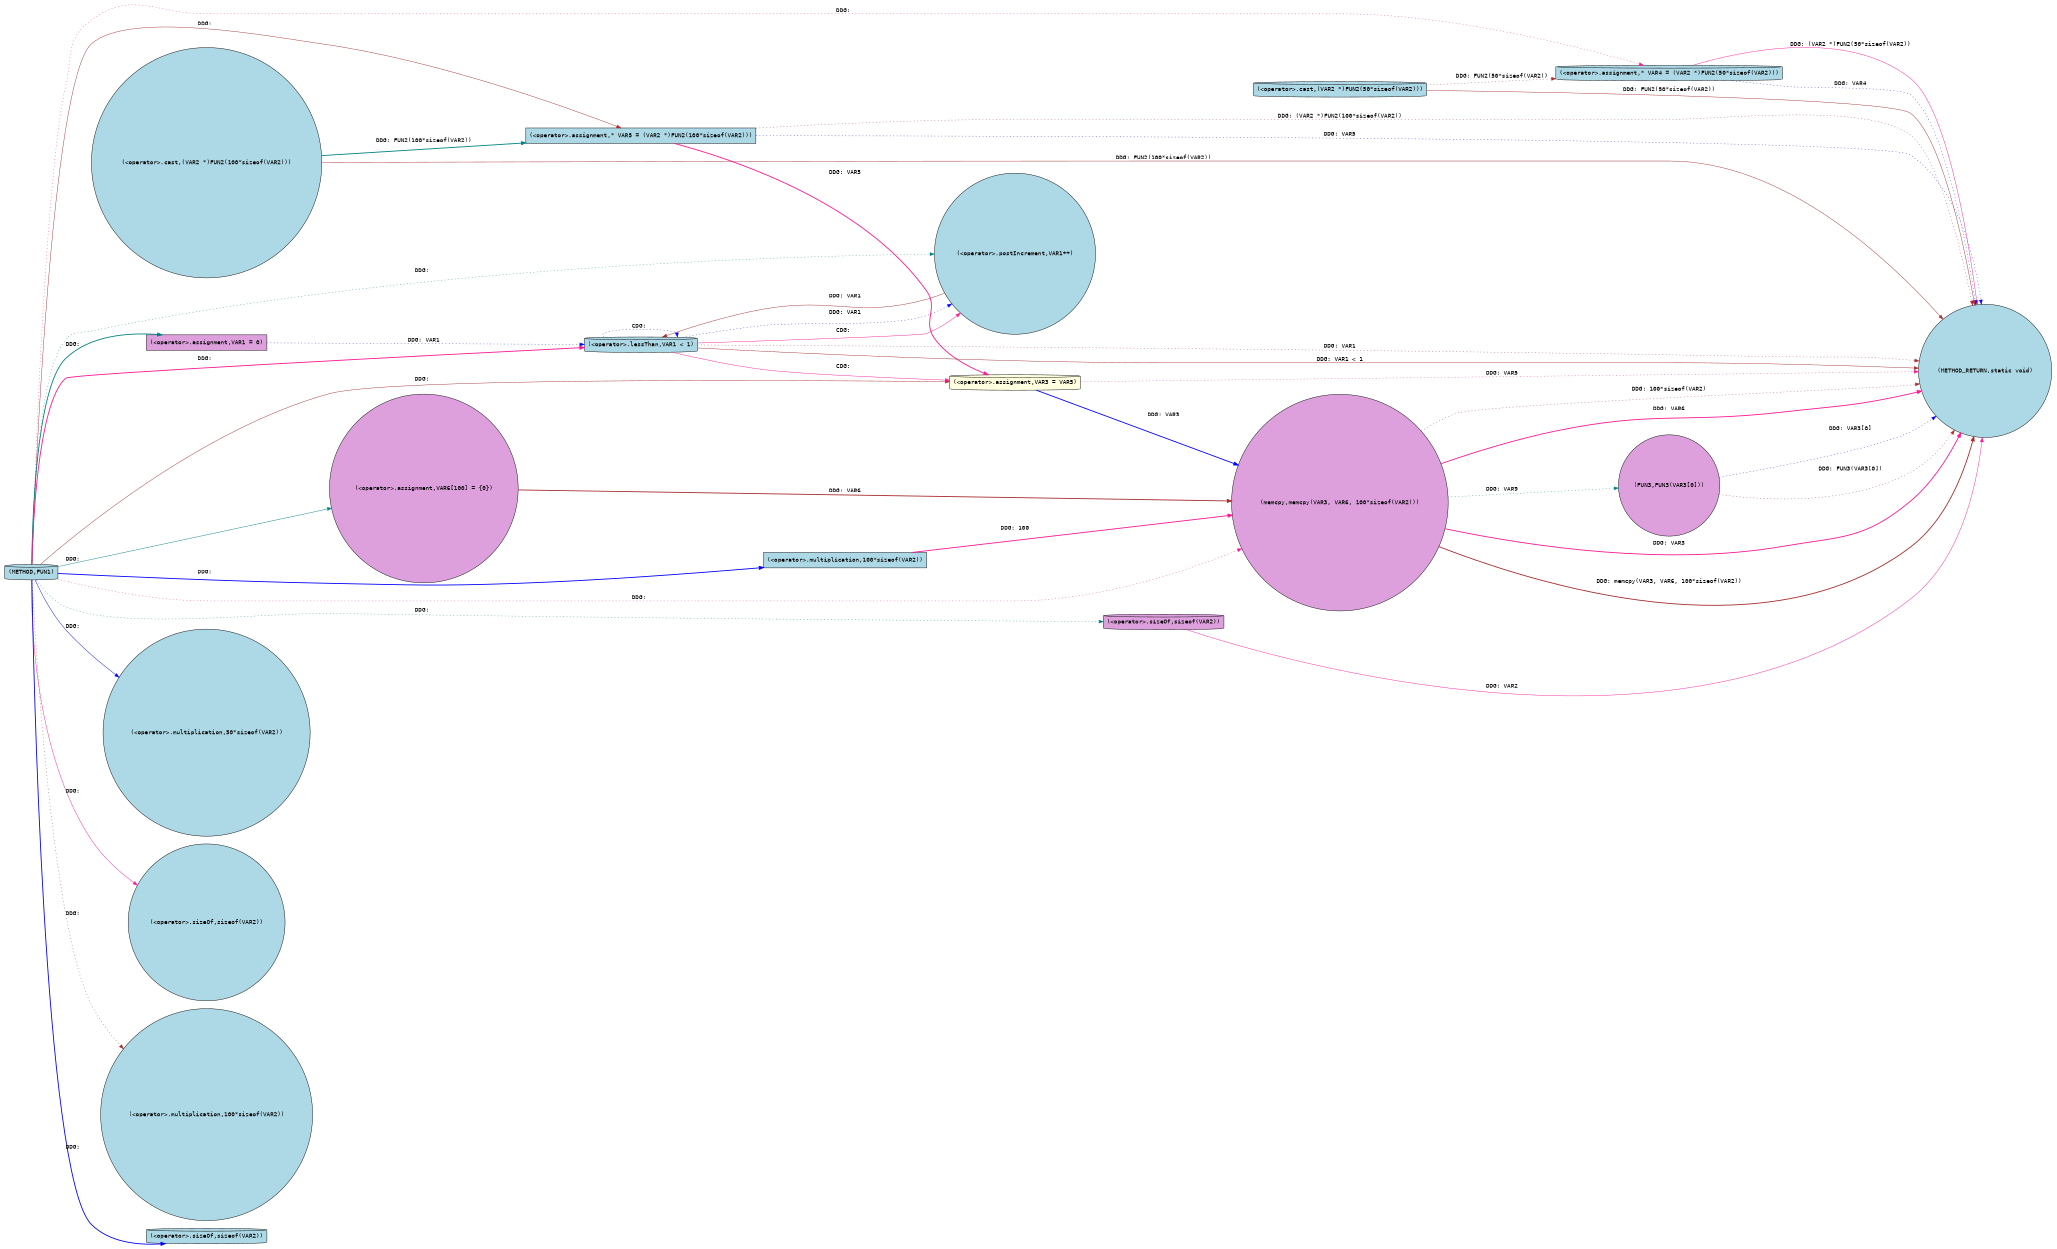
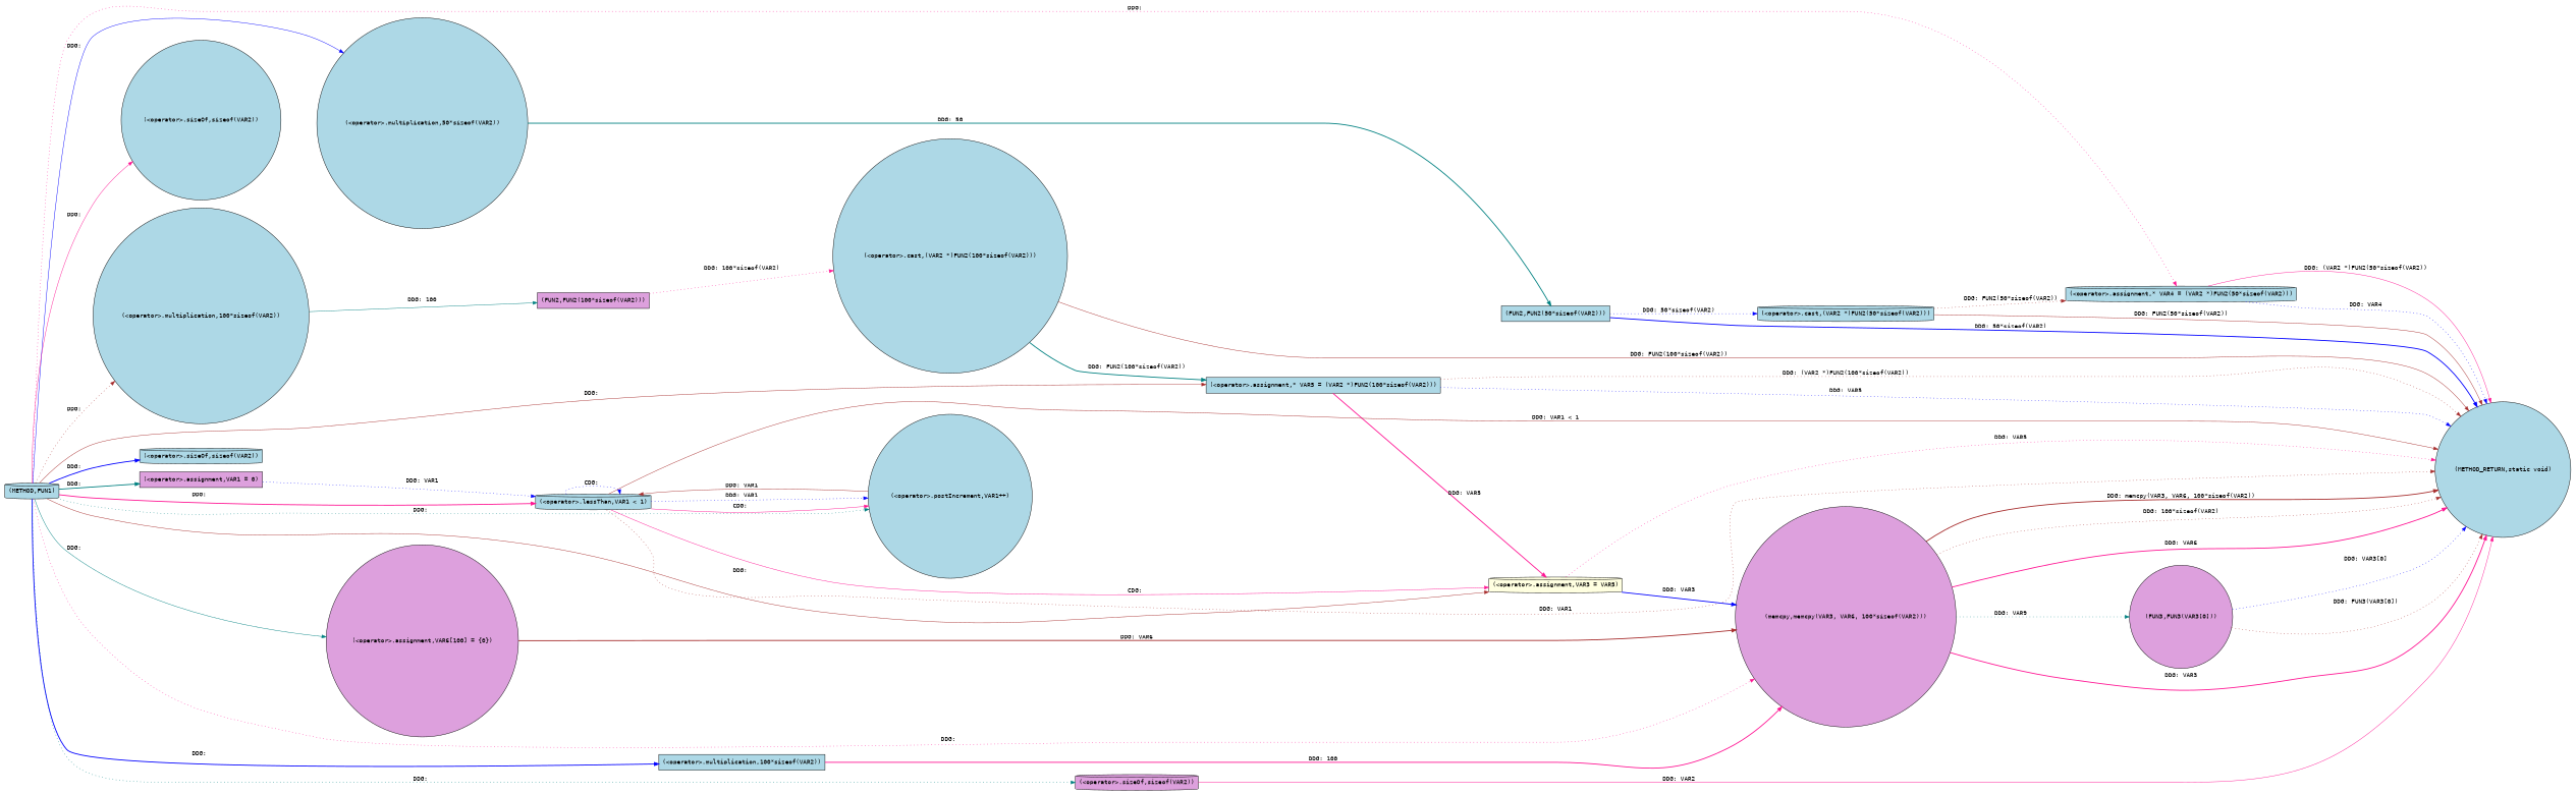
  digraph {
    fontname="DejaVu Sans Mono"
    rankdir=LR
    node [fillcolor=lightblue fontname="DejaVu Sans Mono" shape=circle style=filled]
    edge [color=deeppink fontname="DejaVu Sans Mono" style=dotted]
    n1 [label="(METHOD,FUN1)" shape=cylinder]
    n2 [label="(<operator>.assignment,* VAR4 = (VAR2 *)FUN2(50*sizeof(VAR2)))" shape=cylinder]
    n3 [label="(<operator>.multiplication,50*sizeof(VAR2))"]
    n4 [label="(<operator>.sizeOf,sizeof(VAR2))"]
    n5 [label="(<operator>.assignment,* VAR5 = (VAR2 *)FUN2(100*sizeof(VAR2)))" shape=box]
    n6 [label="(<operator>.multiplication,100*sizeof(VAR2))"]
    n7 [label="(<operator>.sizeOf,sizeof(VAR2))" shape=cylinder]
    n8 [fillcolor=plum label="(<operator>.assignment,VAR1 = 0)" shape=box]
    n9 [label="(<operator>.lessThan,VAR1 < 1)" shape=cylinder]
    n10 [label="(<operator>.postIncrement,VAR1++)"]
    n11 [fillcolor=lightyellow label="(<operator>.assignment,VAR3 = VAR5)" shape=cylinder]
    n12 [fillcolor=plum label="(<operator>.assignment,VAR6[100] = {0})"]
    n13 [fillcolor=plum label="(memcpy,memcpy(VAR3, VAR6, 100*sizeof(VAR2)))"]
    n14 [label="(<operator>.multiplication,100*sizeof(VAR2))" shape=box]
    n15 [fillcolor=plum label="(<operator>.sizeOf,sizeof(VAR2))" shape=cylinder]
    n16 [label="(METHOD_RETURN,static void)"]
+   n17 [label="(FUN2,FUN2(50*sizeof(VAR2)))" shape=box]
+   n18 [fillcolor=plum label="(FUN2,FUN2(100*sizeof(VAR2)))" shape=box]
    n19 [fillcolor=plum label="(FUN3,FUN3(VAR3[0]))"]
    n20 [label="(<operator>.cast,(VAR2 *)FUN2(50*sizeof(VAR2)))" shape=cylinder]
    n21 [label="(<operator>.cast,(VAR2 *)FUN2(100*sizeof(VAR2)))"]
    n1 -> n2 [label="DDG: "]
    n1 -> n3 [color=blue label="DDG: " style=solid]
    n1 -> n4 [label="DDG: " style=solid]
    n1 -> n5 [color=brown label="DDG: " style=solid]
    n1 -> n6 [color=brown label="DDG: "]
    n1 -> n7 [color=blue label="DDG: " style=bold]
    n1 -> n8 [color=teal label="DDG: " style=bold]
    n1 -> n9 [label="DDG: " style=bold]
    n1 -> n10 [color=teal label="DDG: "]
    n1 -> n11 [color=brown label="DDG: " style=solid]
    n1 -> n12 [color=teal label="DDG: " style=solid]
    n1 -> n13 [label="DDG: "]
    n1 -> n14 [color=blue label="DDG: " style=bold]
    n1 -> n15 [color=teal label="DDG: "]
    n2 -> n16 [label="DDG: (VAR2 *)FUN2(50*sizeof(VAR2))" style=solid]
    n2 -> n16 [color=blue label="DDG: VAR4"]
+   n3 -> n17 [color=teal label="DDG: 50" style=bold]
    n5 -> n11 [label="DDG: VAR5" style=bold]
    n5 -> n16 [color=brown label="DDG: (VAR2 *)FUN2(100*sizeof(VAR2))"]
    n5 -> n16 [color=blue label="DDG: VAR5"]
+   n6 -> n18 [color=teal label="DDG: 100" style=solid]
    n8 -> n9 [color=blue label="DDG: VAR1"]
    n9 -> n9 [color=blue label="CDG: "]
    n9 -> n10 [color=blue label="DDG: VAR1"]
    n9 -> n10 [label="CDG: " style=solid]
    n9 -> n11 [label="CDG: " style=solid]
    n9 -> n16 [color=brown label="DDG: VAR1 < 1" style=solid]
    n9 -> n16 [color=brown label="DDG: VAR1"]
    n10 -> n9 [color=brown label="DDG: VAR1" style=solid]
    n11 -> n13 [color=blue label="DDG: VAR3" style=bold]
    n11 -> n16 [label="DDG: VAR5"]
    n12 -> n13 [color=brown label="DDG: VAR6" style=bold]
    n13 -> n16 [label="DDG: VAR3" style=bold]
    n13 -> n16 [color=brown label="DDG: memcpy(VAR3, VAR6, 100*sizeof(VAR2))" style=bold]
    n13 -> n16 [color=brown label="DDG: 100*sizeof(VAR2)"]
    n13 -> n16 [label="DDG: VAR6" style=bold]
    n13 -> n19 [color=teal label="DDG: VAR9"]
    n14 -> n13 [label="DDG: 100" style=bold]
    n15 -> n16 [label="DDG: VAR2" style=solid]
+   n17 -> n16 [color=blue label="DDG: 50*sizeof(VAR2)" style=bold]
+   n17 -> n20 [color=blue label="DDG: 50*sizeof(VAR2)"]
+   n18 -> n21 [label="DDG: 100*sizeof(VAR2)"]
    n19 -> n16 [color=blue label="DDG: VAR3[0]"]
    n19 -> n16 [color=brown label="DDG: FUN3(VAR3[0])"]
    n20 -> n2 [color=brown label="DDG: FUN2(50*sizeof(VAR2))"]
    n20 -> n16 [color=brown label="DDG: FUN2(50*sizeof(VAR2))" style=solid]
    n21 -> n5 [color=teal label="DDG: FUN2(100*sizeof(VAR2))" style=bold]
    n21 -> n16 [color=brown label="DDG: FUN2(100*sizeof(VAR2))" style=solid]
  }
